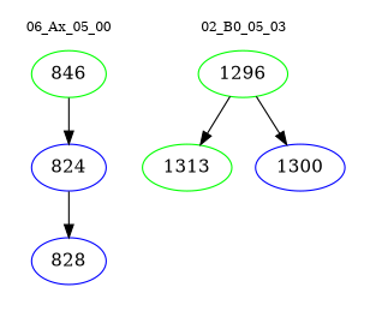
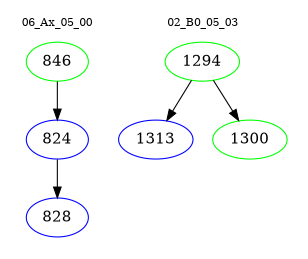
  digraph {
    node [color=blue]
    edge [color=black]
    n1 [label=824]
    n2 [label=828]
    n3 [color=green label=846]
-   n4 [color=green label=1296]
-   n5 [color=green label=1313]
-   n6 [label=1300]
+   n4 [color=green label=1294]
+   n5 [label=1313]
+   n6 [color=green label=1300]
    subgraph cluster_1 {
      color=white
      fontsize=10
      label="06_Ax_05_00"
      n1
      n2
      n3
    }
    subgraph cluster_2 {
      color=white
      fontsize=10
      label="02_B0_05_03"
      n4
      n5
      n6
    }
    n1 -> n2
    n3 -> n1
    n4 -> n5
    n4 -> n6
  }
